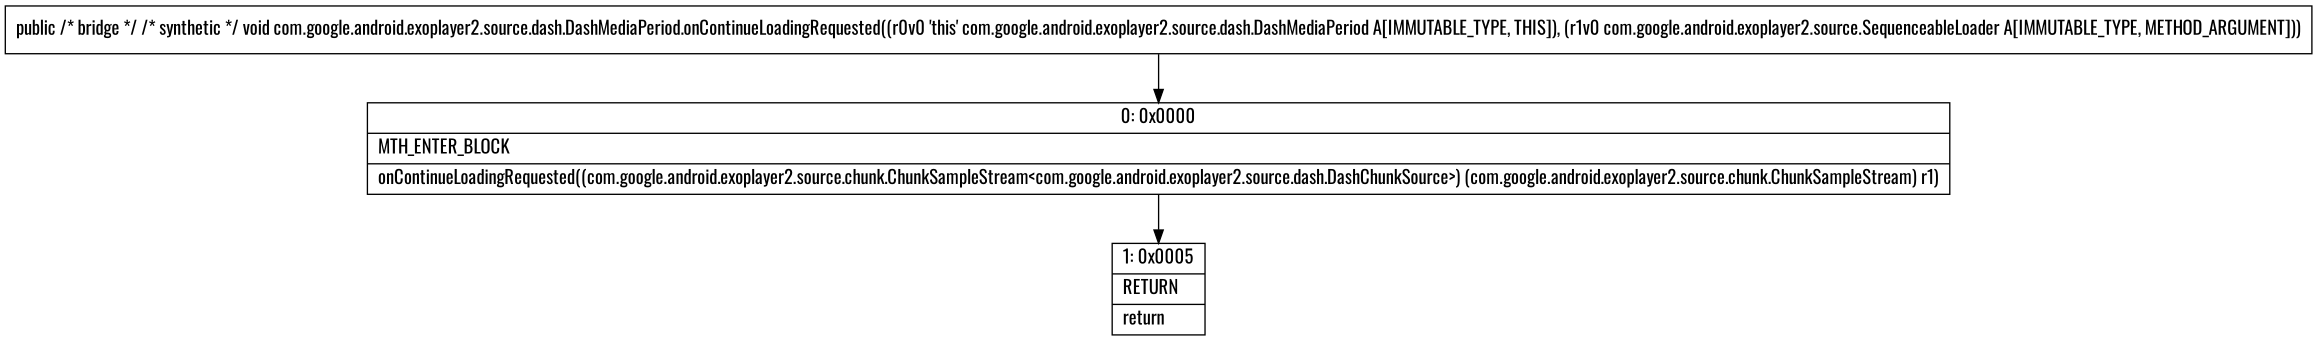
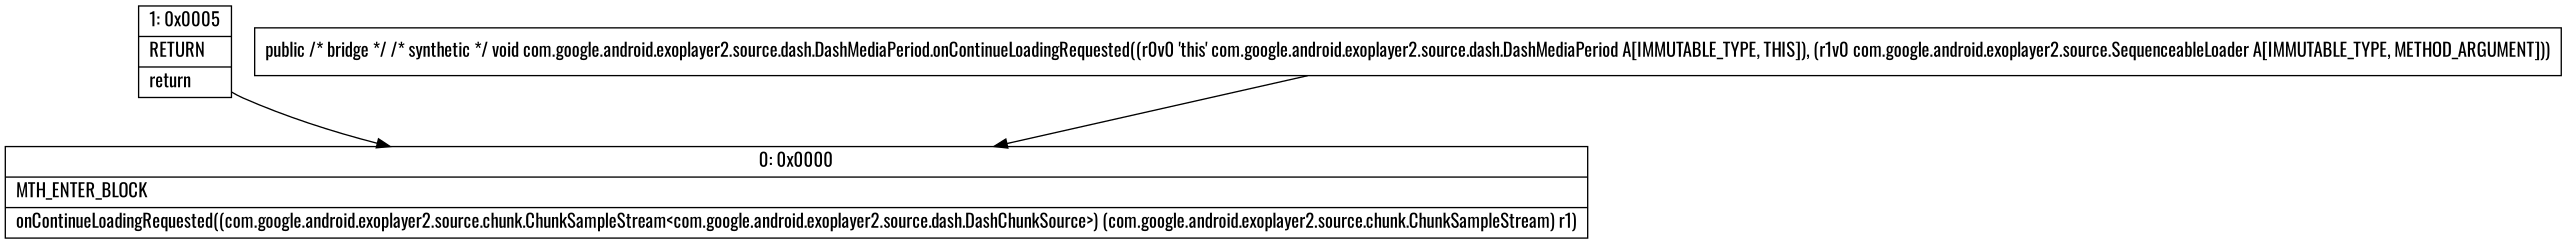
  digraph {
    fontname=Oswald
    node [shape=record fontname=Oswald]
    edge [fontname=Oswald]
    n1 [label="{0\:\ 0x0000|MTH_ENTER_BLOCK\l|onContinueLoadingRequested((com.google.android.exoplayer2.source.chunk.ChunkSampleStream\<com.google.android.exoplayer2.source.dash.DashChunkSource\>) (com.google.android.exoplayer2.source.chunk.ChunkSampleStream) r1)\l}"]
    n2 [label="{1\:\ 0x0005|RETURN\l|return\l}"]
    n3 [label="{public \/* bridge *\/ \/* synthetic *\/ void com.google.android.exoplayer2.source.dash.DashMediaPeriod.onContinueLoadingRequested((r0v0 'this' com.google.android.exoplayer2.source.dash.DashMediaPeriod A[IMMUTABLE_TYPE, THIS]), (r1v0 com.google.android.exoplayer2.source.SequenceableLoader A[IMMUTABLE_TYPE, METHOD_ARGUMENT])) }"]
-   n1 -> n2
+   n2 -> n1
    n3 -> n1
  }
